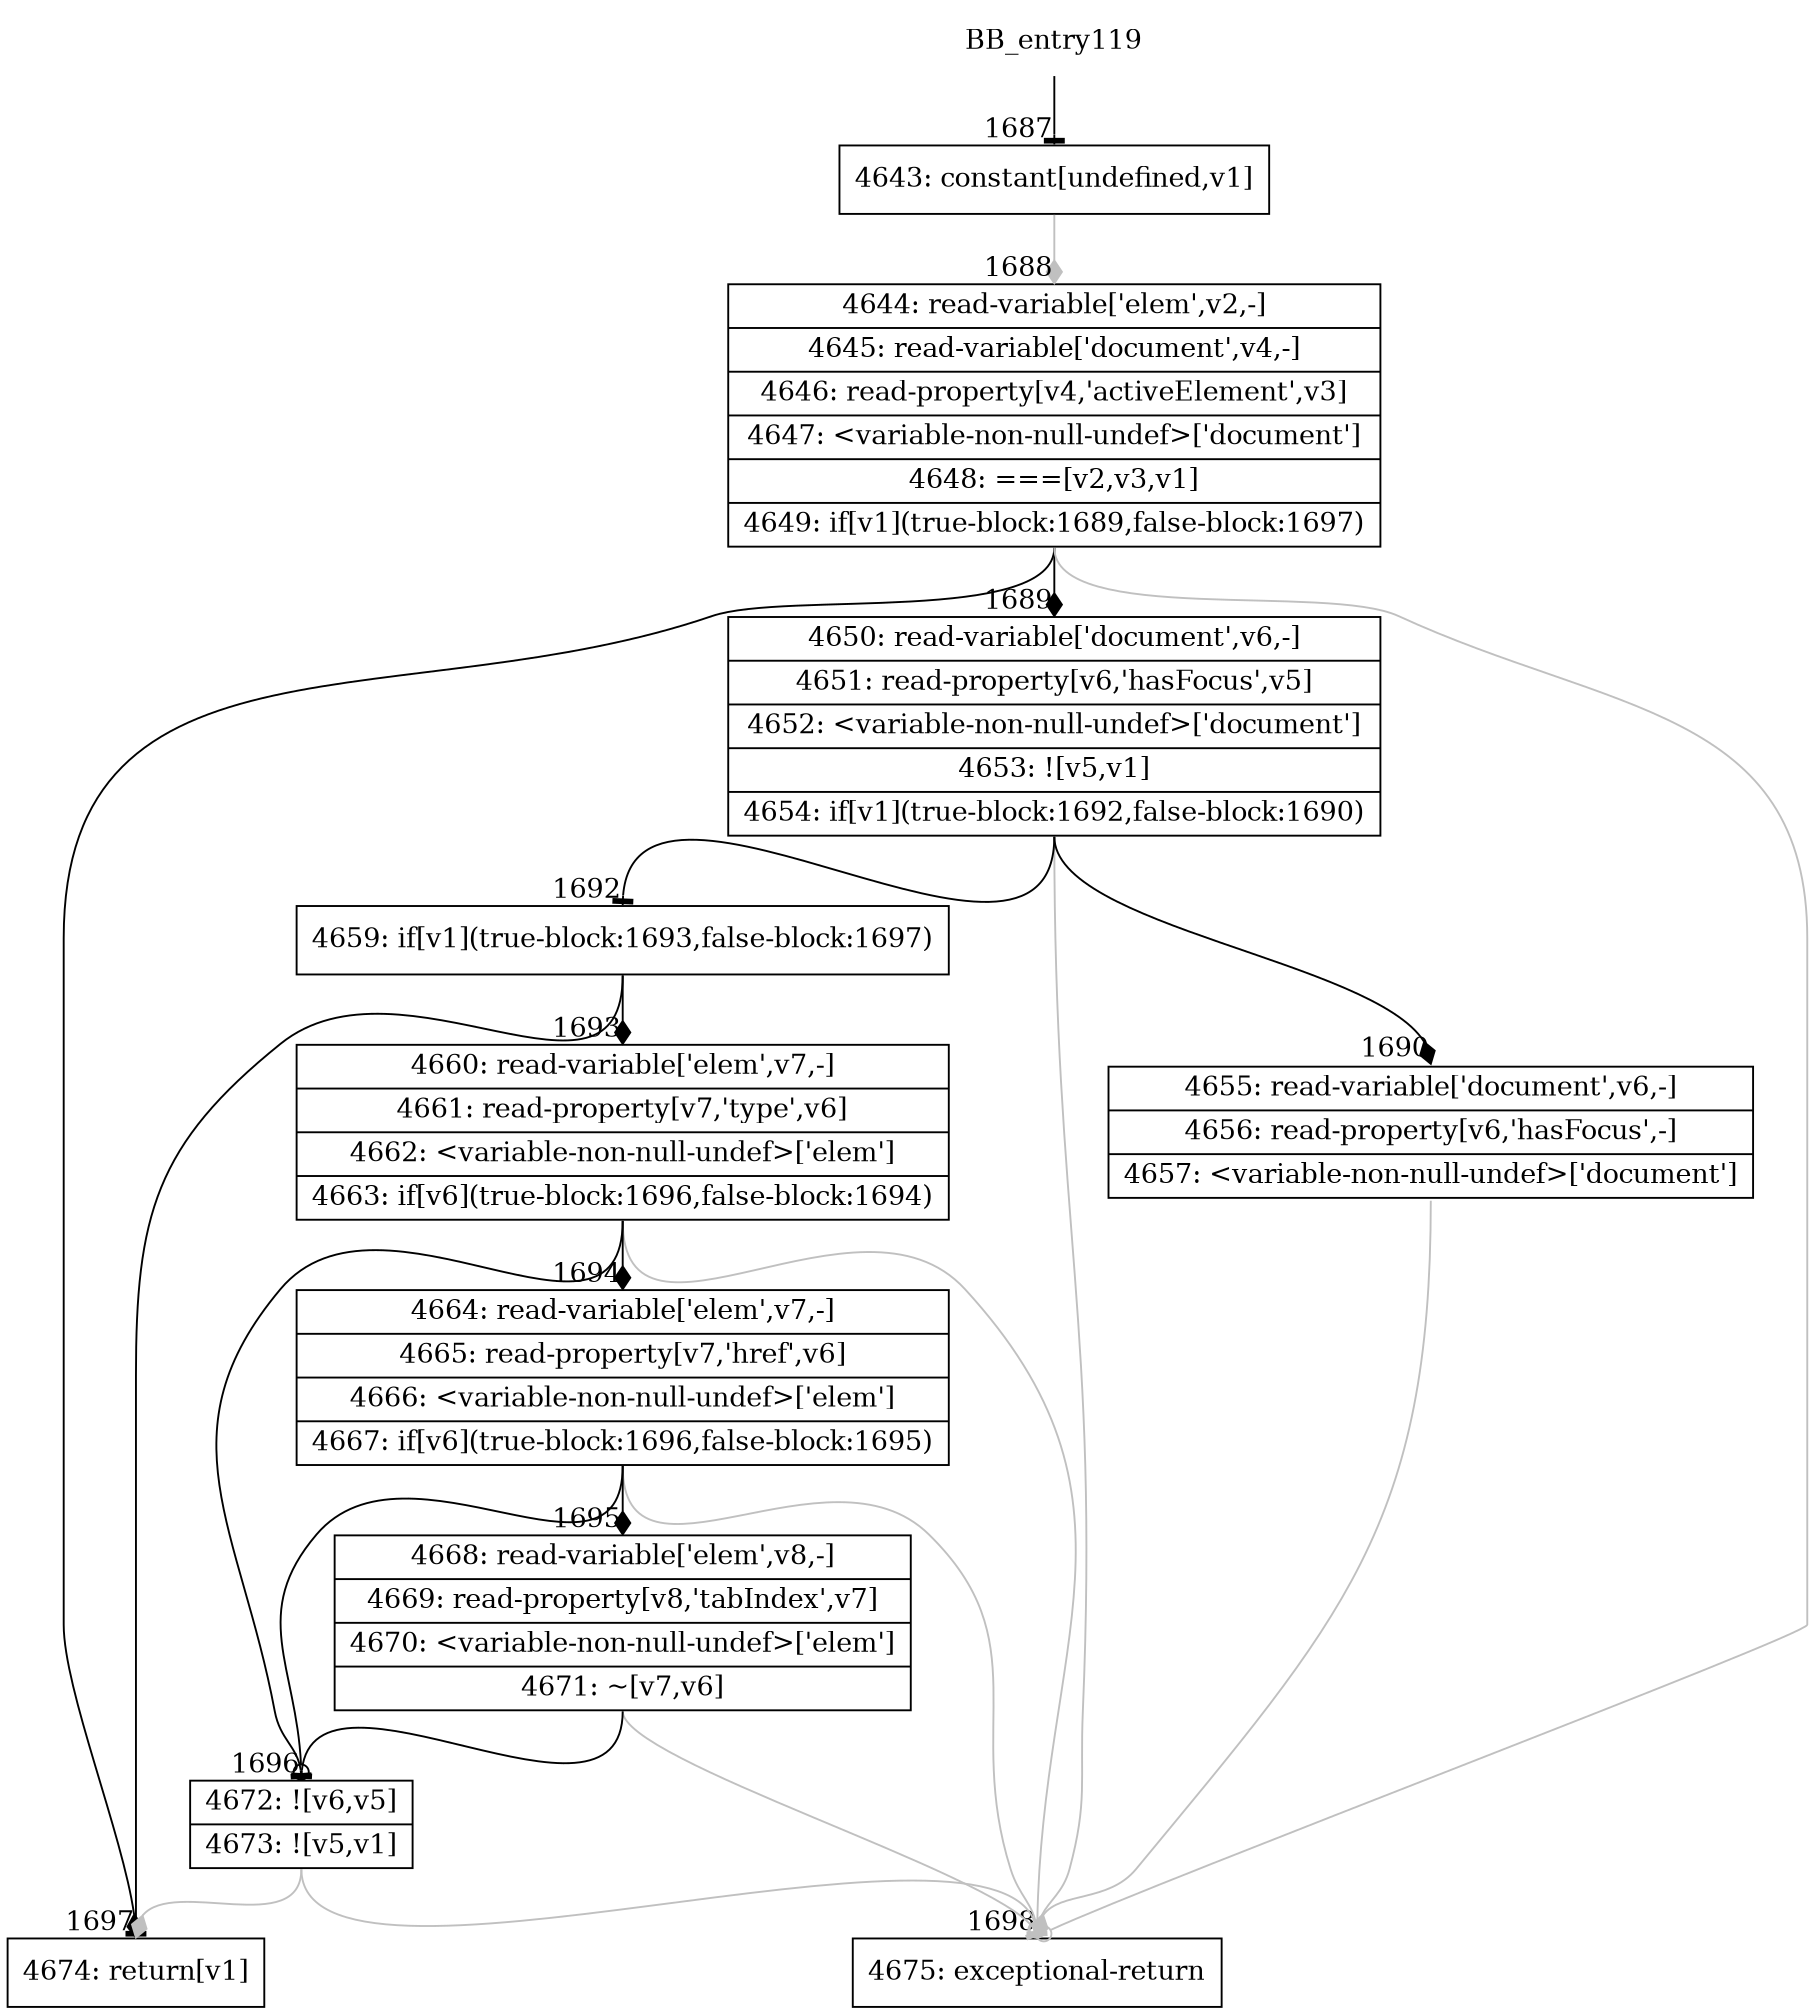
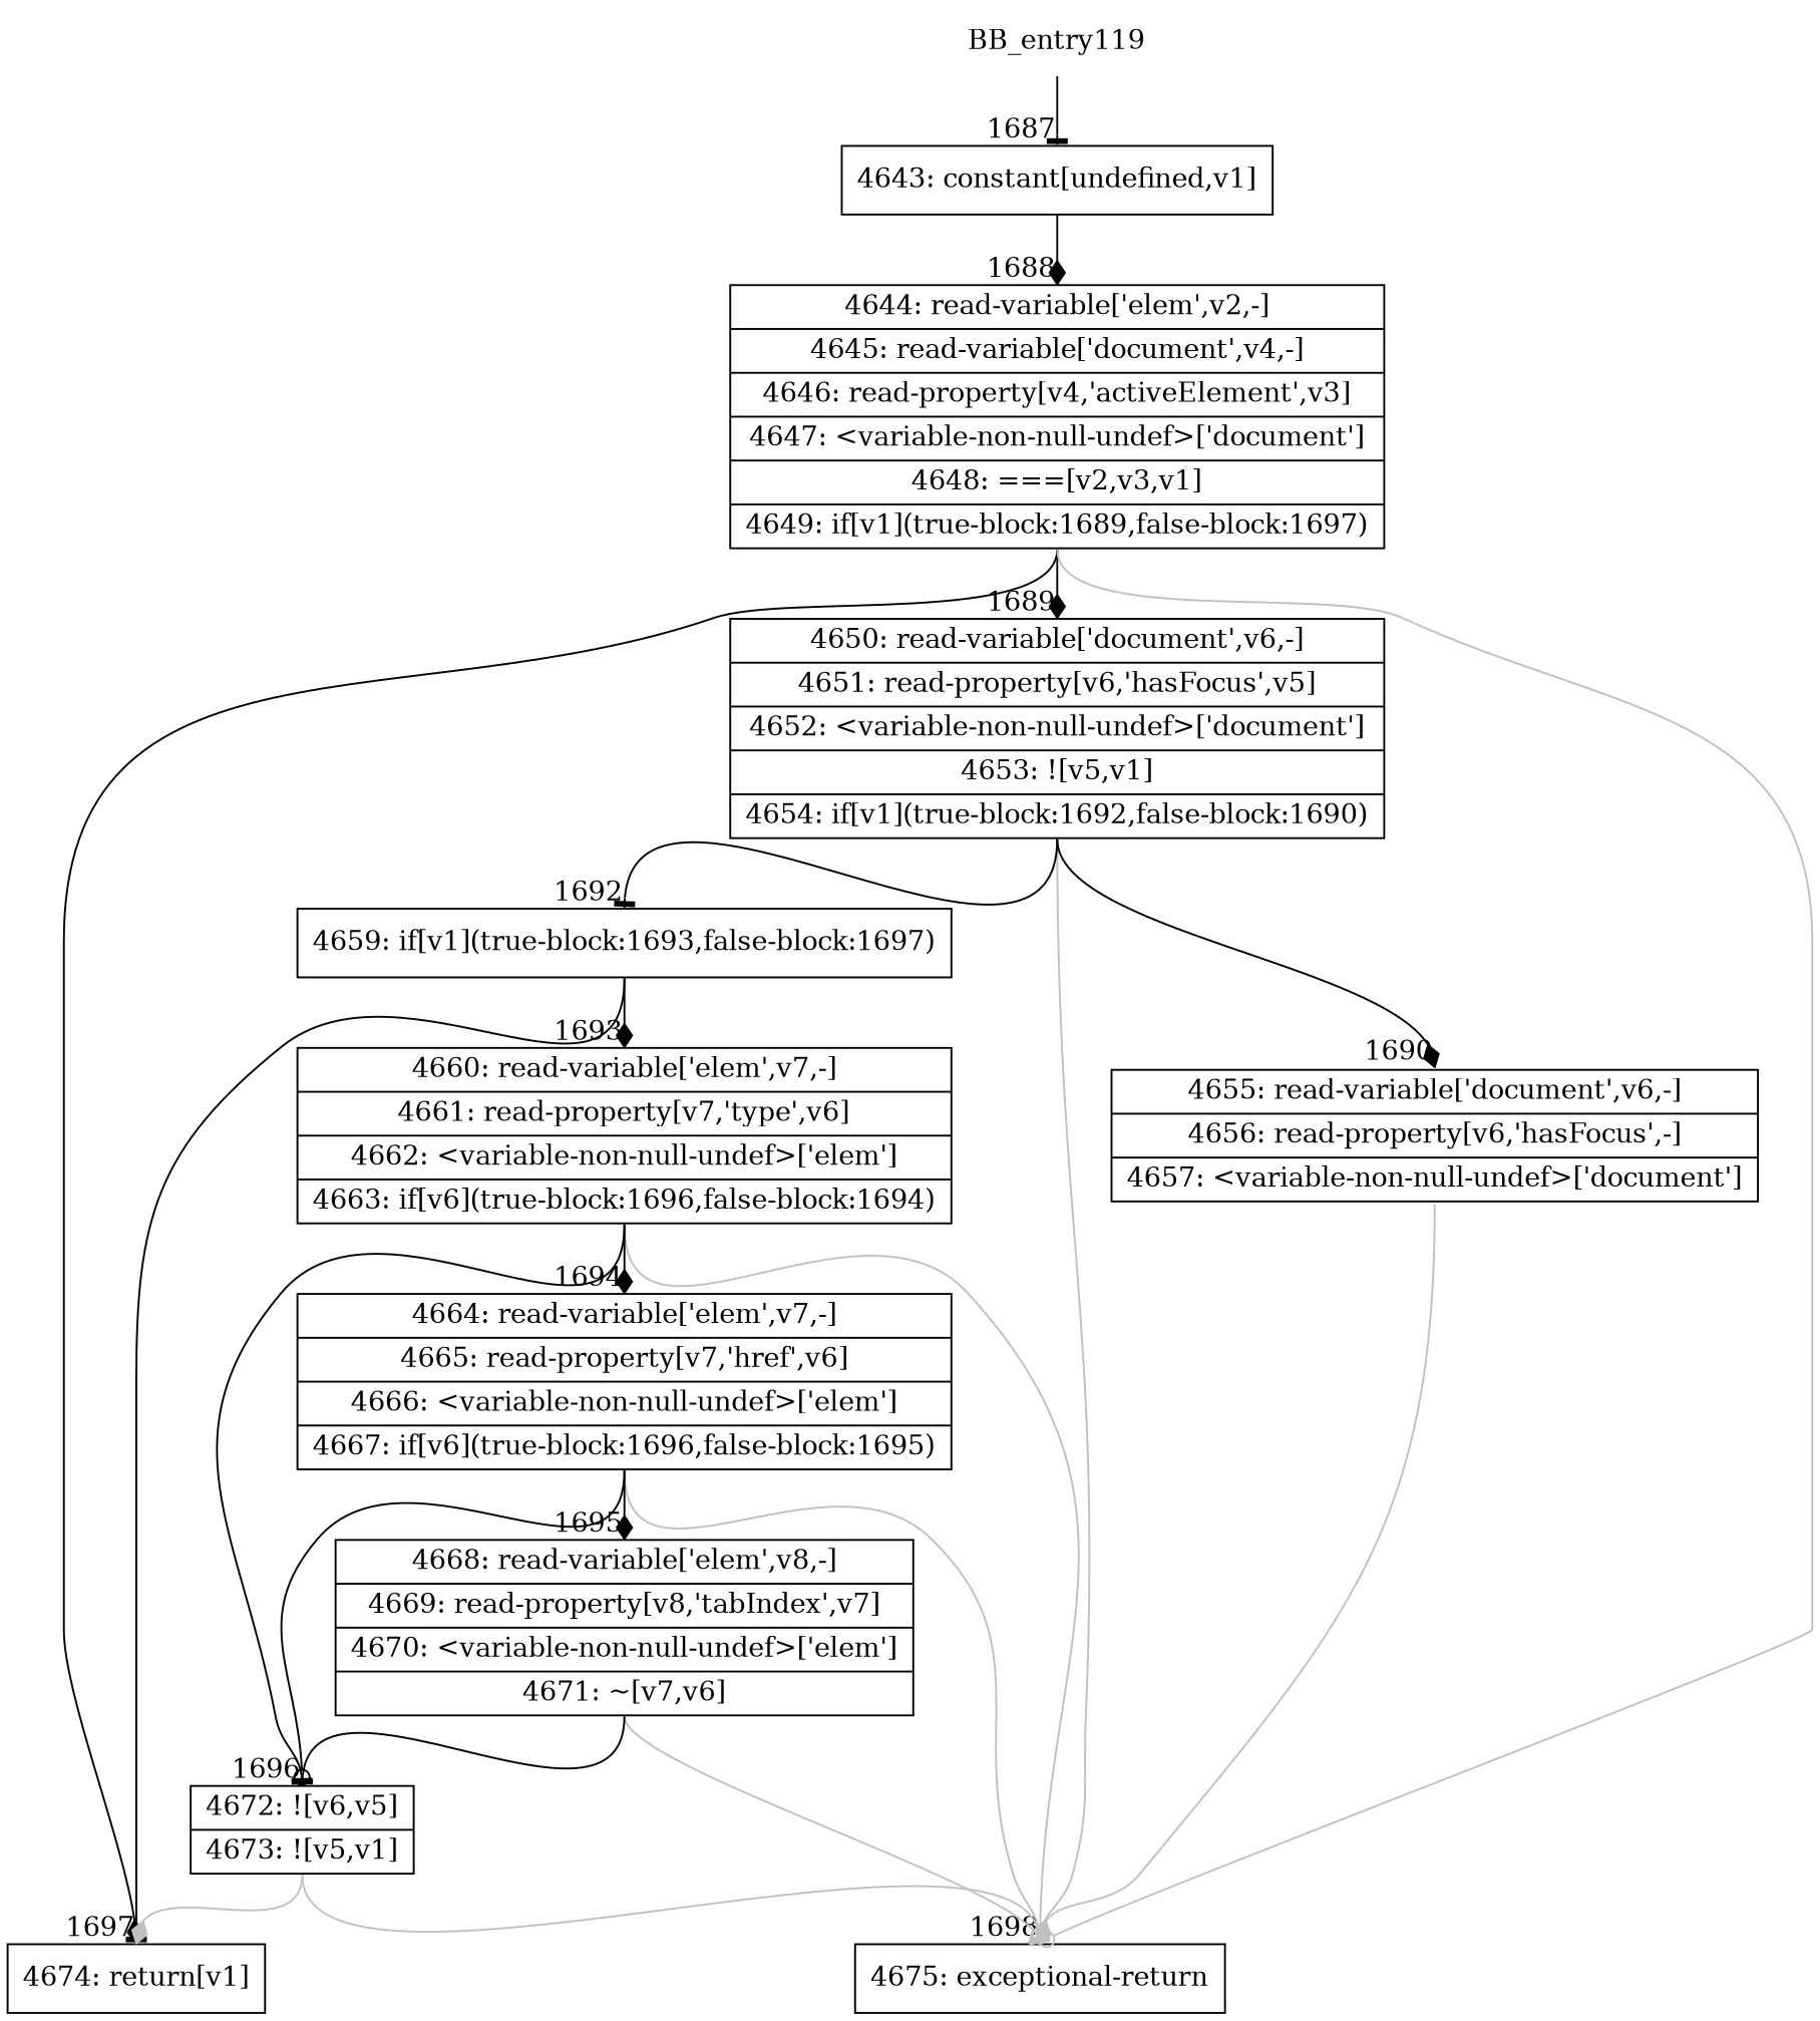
  digraph {
    rankdir=TD
    node [shape=record]
    edge [arrowhead=diamond headport=n tailport=s]
    BB_entry119 [shape=none]
    n2 [label="{4643: constant[undefined,v1]}"]
    n3 [label="{4644: read-variable['elem',v2,-]|4645: read-variable['document',v4,-]|4646: read-property[v4,'activeElement',v3]|4647: \<variable-non-null-undef\>['document']|4648: ===[v2,v3,v1]|4649: if[v1](true-block:1689,false-block:1697)}"]
    n4 [label="{4674: return[v1]}"]
    n5 [label="{4650: read-variable['document',v6,-]|4651: read-property[v6,'hasFocus',v5]|4652: \<variable-non-null-undef\>['document']|4653: ![v5,v1]|4654: if[v1](true-block:1692,false-block:1690)}"]
    n6 [label="{4675: exceptional-return}"]
    n7 [label="{4659: if[v1](true-block:1693,false-block:1697)}"]
    n8 [label="{4655: read-variable['document',v6,-]|4656: read-property[v6,'hasFocus',-]|4657: \<variable-non-null-undef\>['document']}"]
    n9 [label="{4660: read-variable['elem',v7,-]|4661: read-property[v7,'type',v6]|4662: \<variable-non-null-undef\>['elem']|4663: if[v6](true-block:1696,false-block:1694)}"]
    n10 [label="{4672: ![v6,v5]|4673: ![v5,v1]}"]
    n11 [label="{4664: read-variable['elem',v7,-]|4665: read-property[v7,'href',v6]|4666: \<variable-non-null-undef\>['elem']|4667: if[v6](true-block:1696,false-block:1695)}"]
    n12 [label="{4668: read-variable['elem',v8,-]|4669: read-property[v8,'tabIndex',v7]|4670: \<variable-non-null-undef\>['elem']|4671: ~[v7,v6]}"]
    BB_entry119 -> n2 [arrowhead=tee headlabel="    1687"]
-   n2 -> n3 [headlabel="      1688" color=gray]
+   n2 -> n3 [headlabel="      1688"]
    n3 -> n4 [headlabel="      1697"]
    n3 -> n5 [headlabel="      1689"]
    n3 -> n6 [arrowhead=odot color=gray headlabel="      1698"]
    n5 -> n6 [color=gray]
    n5 -> n7 [arrowhead=tee headlabel="      1692"]
    n5 -> n8 [headlabel="      1690"]
    n7 -> n4 [arrowhead=tee]
    n7 -> n9 [headlabel="      1693"]
    n8 -> n6 [color=gray]
    n9 -> n6 [arrowhead=odot color=gray]
    n9 -> n10 [arrowhead=tee headlabel="      1696"]
    n9 -> n11 [headlabel="      1694"]
    n10 -> n4 [color=gray]
    n10 -> n6 [arrowhead=odot color=gray]
    n11 -> n6 [arrowhead=tee color=gray]
    n11 -> n10 [arrowhead=odot]
    n11 -> n12 [headlabel="      1695"]
    n12 -> n6 [arrowhead=tee color=gray]
    n12 -> n10 [arrowhead=tee]
  }
